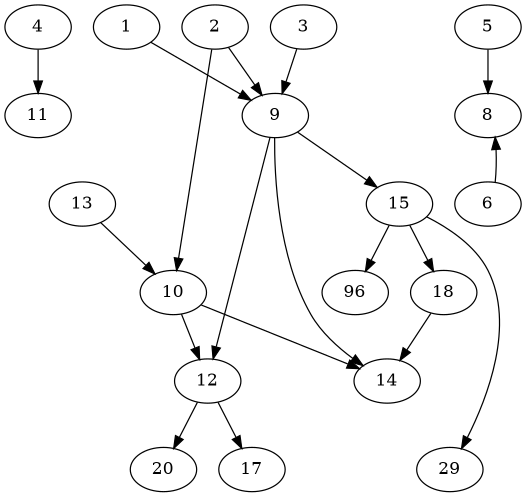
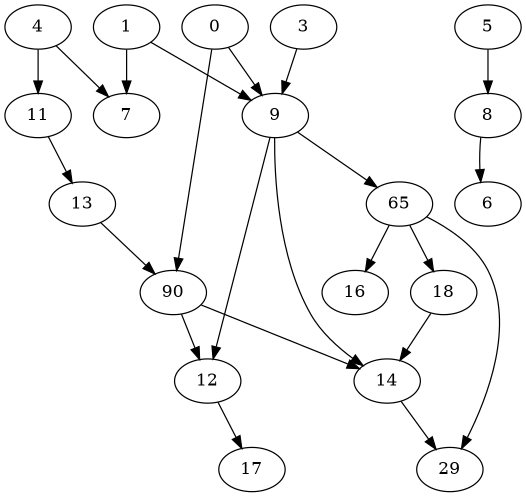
  digraph {
    node [alpha=0.03]
    1 [expect_size=21229568]
+   7 [alpha=0.04 expect_size=50001920]
    9 [alpha=0.19 expect_size=38232064]
-   2 [alpha=0.08 expect_size=17394688]
-   10 [alpha=0.05 expect_size=18662400]
+   2 [alpha=0.08 expect_size=17394688 label=0]
+   10 [alpha=0.05 expect_size=18662400 label=90]
    12 [alpha=0.06 expect_size=22540288]
    14 [alpha=0.13 expect_size=29412352]
-   15 [expect_size=37229568]
+   15 [expect_size=37229568 label=65]
    17 [alpha=0.12 expect_size=24867840]
-   20 [alpha=0.11 expect_size=31608832]
    n11 [expect_size=33098752 label=29]
    18 [alpha=0.04 expect_size=34286592]
-   16 [alpha=0.02 expect_size=6764544 label=96]
+   16 [alpha=0.02 expect_size=6764544]
    13 [alpha=0.17 expect_size=41537536]
    3 [alpha=0.15 expect_size=19009536]
    4 [expect_size=7777280]
    11 [alpha=0.17 expect_size=14915584]
    5 [alpha=0.07 expect_size=42988544]
    8 [alpha=0.19 expect_size=51675136]
    6 [alpha=0.08 expect_size=26340352]
+   1 -> 7
    1 -> 9
    9 -> 12
    9 -> 14
    9 -> 15
    2 -> 9
    2 -> 10
    10 -> 12
    10 -> 14
    12 -> 17
-   12 -> 20
+   14 -> n11
    15 -> n11
    15 -> 18
    15 -> 16
    18 -> 14
    13 -> 10
    3 -> 9
+   4 -> 7
    4 -> 11
+   11 -> 13
    5 -> 8
-   6 -> 8
+   8 -> 6
  }
